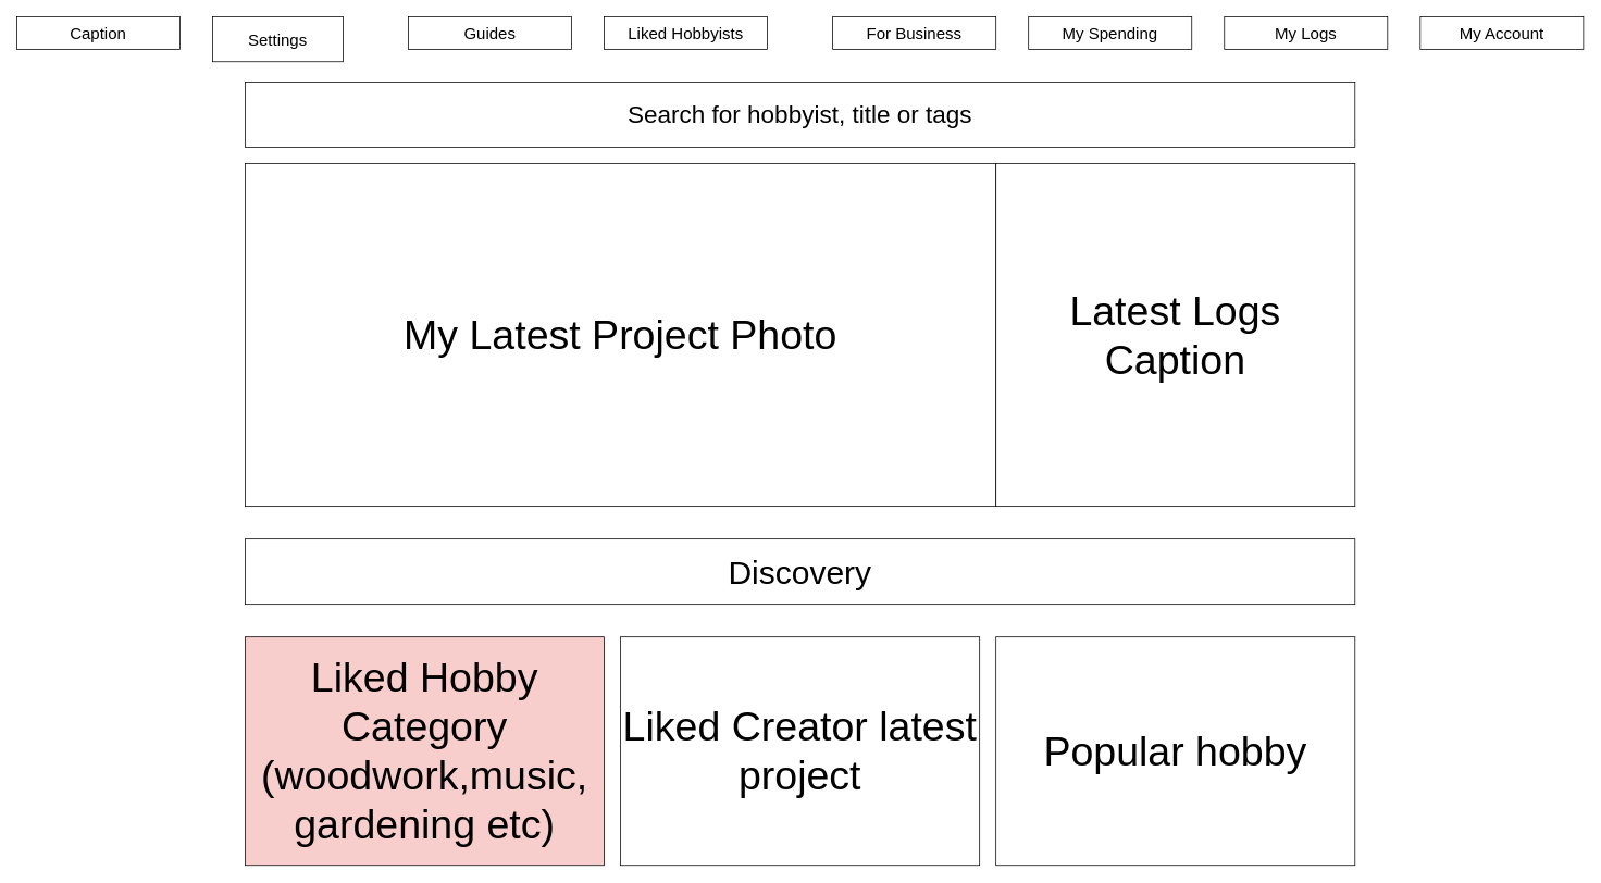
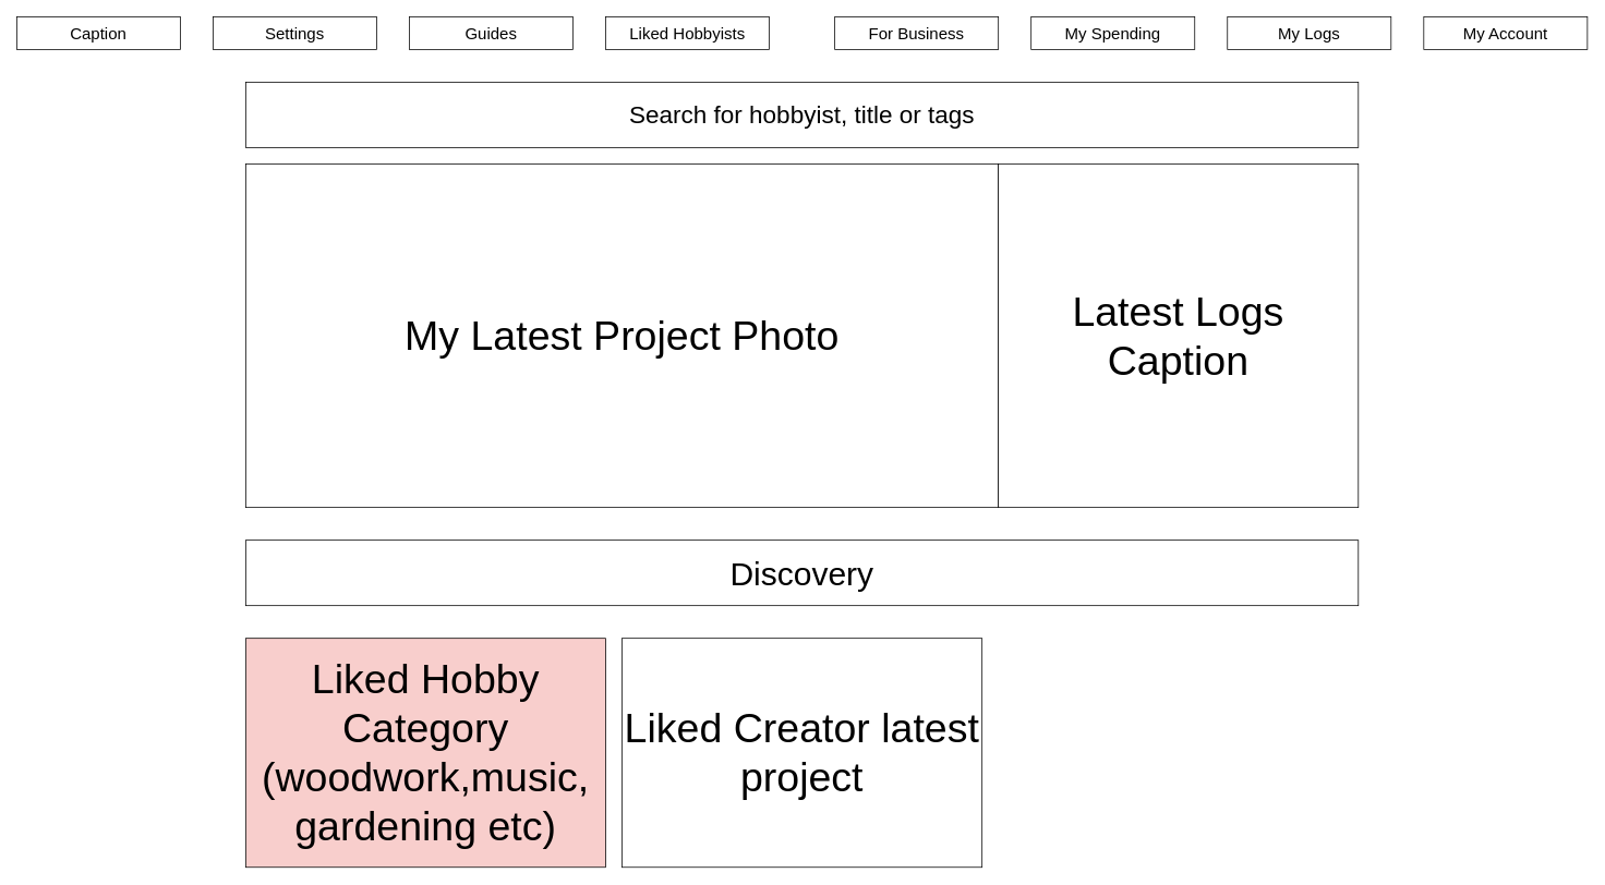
  <mxCell id="0" />
  <mxCell id="1" parent="0" />
  <mxCell id="2" value="&lt;font style=&quot;font-size: 20px;&quot;&gt;Caption&lt;/font&gt;" style="rounded=0;whiteSpace=wrap;html=1;" vertex="1" parent="1"><mxGeometry width="200" height="40" as="geometry" x="20" y="20" /></mxCell>
  <mxCell id="3" value="&lt;font style=&quot;font-size: 20px;&quot;&gt;My Account&lt;/font&gt;" style="rounded=0;whiteSpace=wrap;html=1;" vertex="1" parent="1"><mxGeometry x="1740" width="200" height="40" as="geometry" y="20" /></mxCell>
  <mxCell id="4" value="&lt;font style=&quot;font-size: 50px;&quot;&gt;My Latest Project Photo&lt;/font&gt;" style="rounded=0;whiteSpace=wrap;html=1;" vertex="1" parent="1"><mxGeometry x="300" y="200" width="920" height="420" as="geometry" /></mxCell>
  <mxCell id="5" value="&lt;font style=&quot;font-size: 50px;&quot;&gt;Latest Logs Caption&lt;/font&gt;" style="rounded=0;whiteSpace=wrap;html=1;" vertex="1" parent="1"><mxGeometry x="1220" y="200" width="440" height="420" as="geometry" /></mxCell>
  <mxCell id="6" value="&lt;font style=&quot;font-size: 30px;&quot;&gt;Search for hobbyist, title or tags&lt;/font&gt;" style="rounded=0;whiteSpace=wrap;html=1;" vertex="1" parent="1"><mxGeometry x="300" y="100" width="1360" height="80" as="geometry" /></mxCell>
  <mxCell id="7" value="&lt;font style=&quot;font-size: 20px;&quot;&gt;My Logs&lt;/font&gt;" style="rounded=0;whiteSpace=wrap;html=1;" vertex="1" parent="1"><mxGeometry x="1500" width="200" height="40" as="geometry" y="20" /></mxCell>
  <mxCell id="8" value="&lt;font style=&quot;font-size: 20px;&quot;&gt;My Spending&lt;/font&gt;" style="rounded=0;whiteSpace=wrap;html=1;" vertex="1" parent="1"><mxGeometry x="1260" width="200" height="40" as="geometry" y="20" /></mxCell>
  <mxCell id="9" value="&lt;span style=&quot;font-size: 20px;&quot;&gt;Guides&lt;/span&gt;" style="rounded=0;whiteSpace=wrap;html=1;" vertex="1" parent="1"><mxGeometry x="500" width="200" height="40" as="geometry" y="20" /></mxCell>
  <mxCell id="10" value="&lt;span style=&quot;font-size: 20px;&quot;&gt;Liked Hobbyists&lt;/span&gt;" style="rounded=0;whiteSpace=wrap;html=1;" vertex="1" parent="1"><mxGeometry x="740" width="200" height="40" as="geometry" y="20" /></mxCell>
  <mxCell id="11" value="&lt;font style=&quot;font-size: 40px;&quot;&gt;Discovery&lt;/font&gt;" style="rounded=0;whiteSpace=wrap;html=1;" vertex="1" parent="1"><mxGeometry x="300" y="660" width="1360" height="80" as="geometry" /></mxCell>
  <mxCell id="12" value="&lt;span style=&quot;font-size: 50px;&quot;&gt;Liked Hobby Category (woodwork,music, gardening etc)&lt;/span&gt;" style="rounded=0;whiteSpace=wrap;html=1;fillColor=#f8cecc;" vertex="1" parent="1"><mxGeometry x="300" y="780" width="440" height="280" as="geometry" /></mxCell>
  <mxCell id="13" value="&lt;span style=&quot;font-size: 50px;&quot;&gt;Liked Creator latest project&lt;/span&gt;" style="rounded=0;whiteSpace=wrap;html=1;" vertex="1" parent="1"><mxGeometry x="760" y="780" width="440" height="280" as="geometry" /></mxCell>
- <mxCell id="14" value="&lt;span style=&quot;font-size: 50px;&quot;&gt;Popular hobby&lt;/span&gt;" style="rounded=0;whiteSpace=wrap;html=1;" vertex="1" parent="1"><mxGeometry x="1220" y="780" width="440" height="280" as="geometry" /></mxCell>
- <mxCell id="15" value="&lt;span style=&quot;font-size: 20px;&quot;&gt;Settings&lt;/span&gt;" style="rounded=0;whiteSpace=wrap;html=1;" vertex="1" parent="1"><mxGeometry x="260" y="20" width="160" height="55" as="geometry" /></mxCell>
+ <mxCell id="15" value="&lt;span style=&quot;font-size: 20px;&quot;&gt;Settings&lt;/span&gt;" style="rounded=0;whiteSpace=wrap;html=1;" vertex="1" parent="1"><mxGeometry x="260" width="200" height="40" as="geometry" y="20" /></mxCell>
  <mxCell id="16" value="&lt;span style=&quot;font-size: 20px;&quot;&gt;For Business&lt;/span&gt;" style="rounded=0;whiteSpace=wrap;html=1;" vertex="1" parent="1"><mxGeometry x="1020" width="200" height="40" as="geometry" y="20" /></mxCell>
